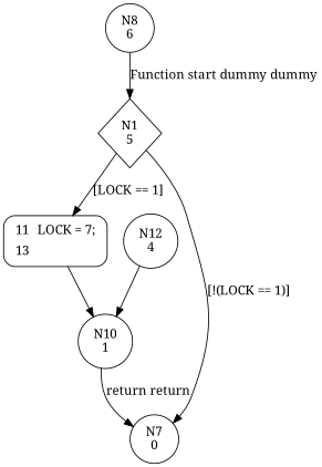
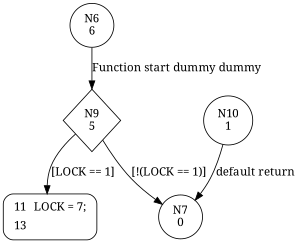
  digraph {
    fontname="Noto Serif"
    node [fontname="Noto Serif" shape=circle]
    edge [fontname="Noto Serif"]
-   n1 [label="N8\n6"]
-   n2 [label="N1\n5" shape=diamond]
+   n1 [label="N6\n6"]
+   n2 [label="N9\n5" shape=diamond]
    n3 [fillcolor=white label=<<table border="0" cellborder="0" cellpadding="3" bgcolor="white"><tr><td align="right">11</td><td align="left">LOCK = 7;</td></tr><tr><td align="right">13</td><td align="left"></td></tr></table>> penwidth=1 shape=Mrecord style="filled,bold"]
    n4 [label="N7\n0"]
    n5 [label="N10\n1"]
-   n6 [label="N12\n4"]
    n1 -> n2 [label="Function start dummy dummy"]
    n2 -> n3 [label="[LOCK == 1]"]
    n2 -> n4 [label="[!(LOCK == 1)]"]
-   n3 -> n5
-   n5 -> n4 [label="return return"]
-   n6 -> n5
+   n5 -> n4 [label="default return"]
  }
